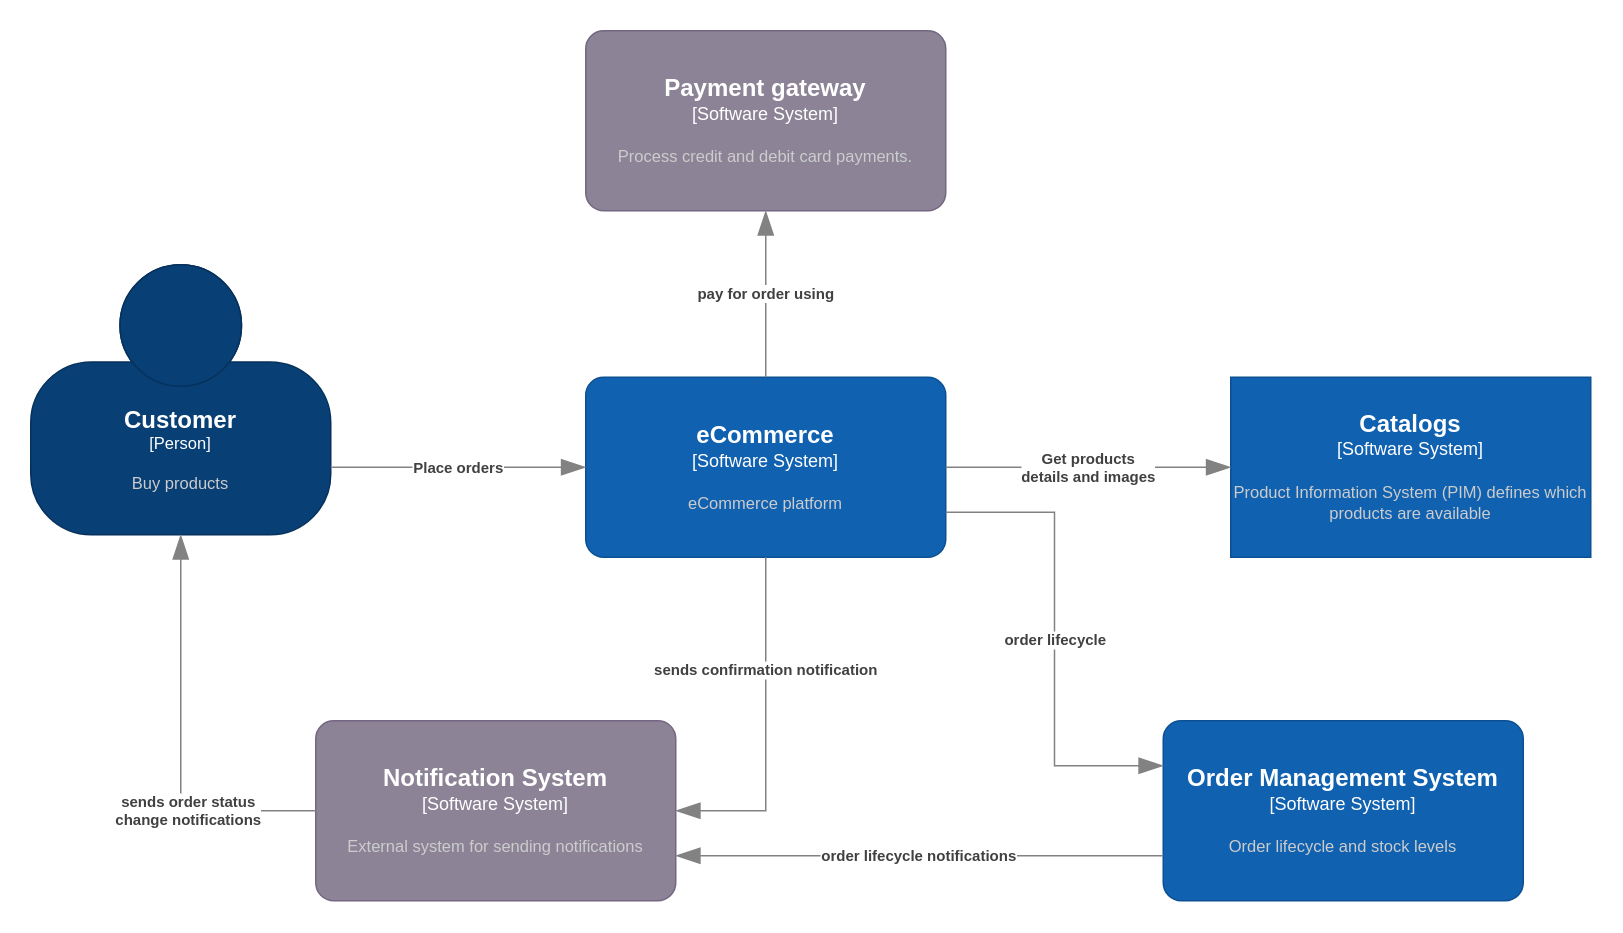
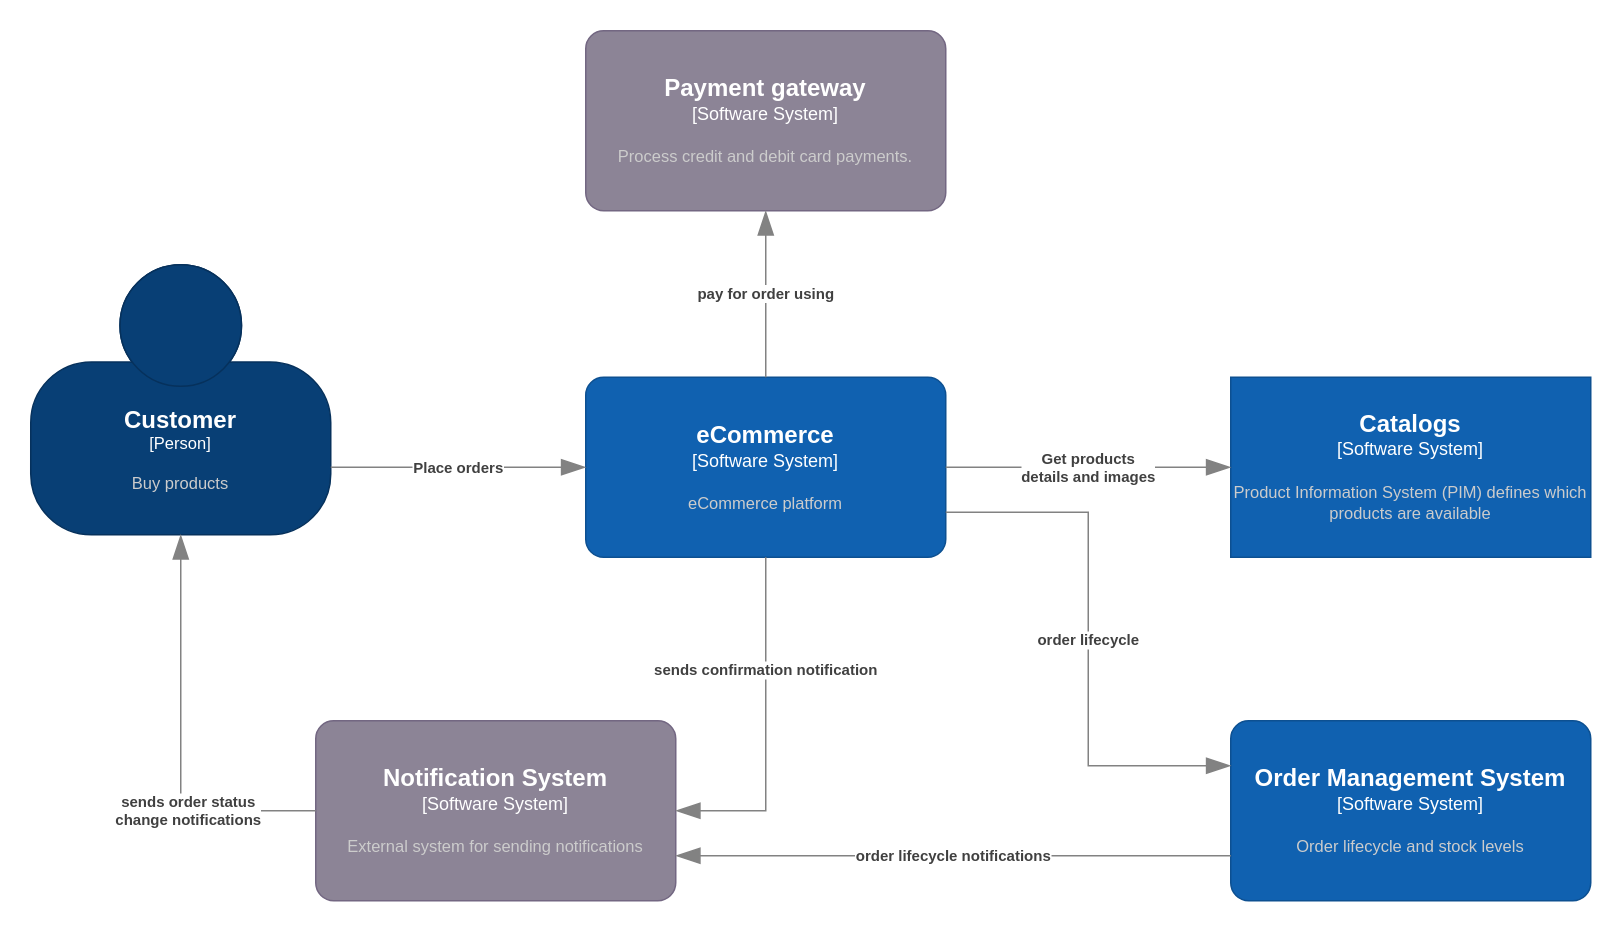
  <mxCell id="0" />
  <mxCell id="1" parent="0" />
  <mxCell id="2" value="&lt;font style=&quot;font-size: 16px&quot;&gt;&lt;b&gt;eCommerce&lt;/b&gt;&lt;/font&gt;&lt;div&gt;[Software System]&lt;/div&gt;&lt;br&gt;&lt;div&gt;&lt;font style=&quot;font-size: 11px&quot;&gt;&lt;font color=&quot;#cccccc&quot;&gt;eCommerce platform&lt;/font&gt;&lt;/div&gt;" style="rounded=1;whiteSpace=wrap;html=1;labelBackgroundColor=none;fillColor=#1061B0;fontColor=#ffffff;align=center;arcSize=10;strokeColor=#0D5091;metaEdit=1;resizable=0;points=[[0.25,0,0],[0.5,0,0],[0.75,0,0],[1,0.25,0],[1,0.5,0],[1,0.75,0],[0.75,1,0],[0.5,1,0],[0.25,1,0],[0,0.75,0],[0,0.5,0],[0,0.25,0]];" vertex="1" parent="1"><mxGeometry x="390" y="251" width="240" height="120" as="geometry" /></mxCell>
  <mxCell id="3" value="&lt;font style=&quot;font-size: 16px&quot;&gt;&lt;b&gt;Customer&lt;/b&gt;&lt;/font&gt;&lt;div&gt;[Person]&lt;/div&gt;&lt;br&gt;&lt;div&gt;&lt;font style=&quot;font-size: 11px&quot;&gt;&lt;font color=&quot;#cccccc&quot;&gt;Buy products&lt;/font&gt;&lt;/div&gt;" style="html=1;fontSize=11;dashed=0;whiteSpace=wrap;fillColor=#083F75;strokeColor=#06315C;fontColor=#ffffff;shape=mxgraph.c4.person2;align=center;metaEdit=1;points=[[0.5,0,0],[1,0.5,0],[1,0.75,0],[0.75,1,0],[0.5,1,0],[0.25,1,0],[0,0.75,0],[0,0.5,0]];resizable=0;" vertex="1" parent="1"><mxGeometry x="20" y="176" width="200" height="180" as="geometry" /></mxCell>
  <mxCell id="4" value="&lt;div style=&quot;text-align: left&quot;&gt;&lt;div style=&quot;text-align: center&quot;&gt;&lt;b&gt;Place orders&lt;/b&gt;&lt;/div&gt;" style="endArrow=blockThin;html=1;fontSize=10;fontColor=#404040;strokeWidth=1;endFill=1;strokeColor=#828282;elbow=vertical;metaEdit=1;endSize=14;startSize=14;jumpStyle=arc;jumpSize=16;rounded=0;edgeStyle=orthogonalEdgeStyle;exitX=1;exitY=0.75;exitDx=0;exitDy=0;exitPerimeter=0;entryX=0;entryY=0.5;entryDx=0;entryDy=0;entryPerimeter=0;" edge="1" parent="1" source="3" target="2"><mxGeometry width="240" relative="1" as="geometry"><mxPoint x="210" y="481" as="sourcePoint" /><mxPoint x="450" y="481" as="targetPoint" /></mxGeometry></mxCell>
  <mxCell id="5" value="&lt;font style=&quot;font-size: 16px&quot;&gt;&lt;b&gt;Payment gateway&lt;/b&gt;&lt;/font&gt;&lt;div&gt;[Software System]&lt;/div&gt;&lt;br&gt;&lt;div&gt;&lt;font style=&quot;font-size: 11px&quot;&gt;&lt;font color=&quot;#cccccc&quot;&gt;Process credit and debit card payments.&lt;/font&gt;&lt;/div&gt;" style="rounded=1;whiteSpace=wrap;html=1;labelBackgroundColor=none;fillColor=#8C8496;fontColor=#ffffff;align=center;arcSize=10;strokeColor=#736782;metaEdit=1;resizable=0;points=[[0.25,0,0],[0.5,0,0],[0.75,0,0],[1,0.25,0],[1,0.5,0],[1,0.75,0],[0.75,1,0],[0.5,1,0],[0.25,1,0],[0,0.75,0],[0,0.5,0],[0,0.25,0]];" vertex="1" parent="1"><mxGeometry x="390" y="20" width="240" height="120" as="geometry" /></mxCell>
  <mxCell id="6" value="&lt;div style=&quot;text-align: left&quot;&gt;&lt;div style=&quot;text-align: center&quot;&gt;&lt;b&gt;pay for order using&lt;/b&gt;&lt;/div&gt;" style="endArrow=blockThin;html=1;fontSize=10;fontColor=#404040;strokeWidth=1;endFill=1;strokeColor=#828282;elbow=vertical;metaEdit=1;endSize=14;startSize=14;jumpStyle=arc;jumpSize=16;rounded=0;edgeStyle=orthogonalEdgeStyle;exitX=0.5;exitY=0;exitDx=0;exitDy=0;exitPerimeter=0;entryX=0.5;entryY=1;entryDx=0;entryDy=0;entryPerimeter=0;" edge="1" parent="1" source="2" target="5"><mxGeometry width="240" relative="1" as="geometry"><mxPoint x="530" y="220" as="sourcePoint" /><mxPoint x="770" y="220" as="targetPoint" /></mxGeometry></mxCell>
  <mxCell id="7" value="&lt;font style=&quot;font-size: 16px&quot;&gt;&lt;b&gt;Notification System&lt;/b&gt;&lt;/font&gt;&lt;div&gt;[Software System]&lt;/div&gt;&lt;br&gt;&lt;div&gt;&lt;font style=&quot;font-size: 11px&quot;&gt;&lt;font color=&quot;#cccccc&quot;&gt;External system for sending notifications&lt;/font&gt;&lt;/div&gt;" style="rounded=1;whiteSpace=wrap;html=1;labelBackgroundColor=none;fillColor=#8C8496;fontColor=#ffffff;align=center;arcSize=10;strokeColor=#736782;metaEdit=1;resizable=0;points=[[0.25,0,0],[0.5,0,0],[0.75,0,0],[1,0.25,0],[1,0.5,0],[1,0.75,0],[0.75,1,0],[0.5,1,0],[0.25,1,0],[0,0.75,0],[0,0.5,0],[0,0.25,0]];" vertex="1" parent="1"><mxGeometry x="210" y="480" width="240" height="120" as="geometry" /></mxCell>
  <mxCell id="8" value="&lt;div style=&quot;text-align: left&quot;&gt;&lt;div style=&quot;text-align: center&quot;&gt;&lt;b&gt;sends order status&#10;change notifications&lt;/b&gt;&lt;/div&gt;" style="endArrow=blockThin;html=1;fontSize=10;fontColor=#404040;strokeWidth=1;endFill=1;strokeColor=#828282;elbow=vertical;metaEdit=1;endSize=14;startSize=14;jumpStyle=arc;jumpSize=16;rounded=0;edgeStyle=orthogonalEdgeStyle;entryX=0.5;entryY=1;entryDx=0;entryDy=0;entryPerimeter=0;exitX=0;exitY=0.5;exitDx=0;exitDy=0;exitPerimeter=0;" edge="1" parent="1" source="7" target="3"><mxGeometry x="-0.383" width="240" relative="1" as="geometry"><mxPoint x="80" y="500" as="sourcePoint" /><mxPoint x="320" y="500" as="targetPoint" /><mxPoint as="offset" /></mxGeometry></mxCell>
  <mxCell id="9" value="&lt;font style=&quot;font-size: 16px&quot;&gt;&lt;b&gt;Catalogs&lt;/b&gt;&lt;/font&gt;&lt;div&gt;[Software System]&lt;/div&gt;&lt;br&gt;&lt;div&gt;&lt;font style=&quot;font-size: 11px&quot;&gt;&lt;font color=&quot;#cccccc&quot;&gt;Product Information System (PIM) defines which products are available&lt;/font&gt;&lt;/div&gt;" style="whiteSpace=wrap;html=1;labelBackgroundColor=none;fillColor=#1061B0;fontColor=#ffffff;align=center;arcSize=10;strokeColor=#0D5091;metaEdit=1;resizable=0;points=[[0.25,0,0],[0.5,0,0],[0.75,0,0],[1,0.25,0],[1,0.5,0],[1,0.75,0],[0.75,1,0],[0.5,1,0],[0.25,1,0],[0,0.75,0],[0,0.5,0],[0,0.25,0]];rounded=0;" vertex="1" parent="1"><mxGeometry x="820" y="251" width="240" height="120" as="geometry" /></mxCell>
  <mxCell id="10" value="&lt;div style=&quot;text-align: left&quot;&gt;&lt;div style=&quot;text-align: center&quot;&gt;&lt;b&gt;sends confirmation notification&lt;/b&gt;&lt;/div&gt;" style="endArrow=blockThin;html=1;fontSize=10;fontColor=#404040;strokeWidth=1;endFill=1;strokeColor=#828282;elbow=vertical;metaEdit=1;endSize=14;startSize=14;jumpStyle=arc;jumpSize=16;rounded=0;edgeStyle=orthogonalEdgeStyle;exitX=0.5;exitY=1;exitDx=0;exitDy=0;exitPerimeter=0;entryX=1;entryY=0.5;entryDx=0;entryDy=0;entryPerimeter=0;" edge="1" parent="1" source="2" target="7"><mxGeometry x="-0.345" width="240" relative="1" as="geometry"><mxPoint x="500" y="427" as="sourcePoint" /><mxPoint x="740" y="427" as="targetPoint" /><mxPoint as="offset" /></mxGeometry></mxCell>
  <mxCell id="11" value="&lt;div style=&quot;text-align: left&quot;&gt;&lt;div style=&quot;text-align: center&quot;&gt;&lt;b&gt;Get products&#10;details and images&lt;/b&gt;&lt;/div&gt;" style="endArrow=blockThin;html=1;fontSize=10;fontColor=#404040;strokeWidth=1;endFill=1;strokeColor=#828282;elbow=vertical;metaEdit=1;endSize=14;startSize=14;jumpStyle=arc;jumpSize=16;rounded=0;edgeStyle=orthogonalEdgeStyle;exitX=1;exitY=0.5;exitDx=0;exitDy=0;exitPerimeter=0;entryX=0;entryY=0.5;entryDx=0;entryDy=0;entryPerimeter=0;" edge="1" parent="1" source="2" target="9"><mxGeometry width="240" relative="1" as="geometry"><mxPoint x="670" y="417" as="sourcePoint" /><mxPoint x="910" y="417" as="targetPoint" /></mxGeometry></mxCell>
- <mxCell id="12" value="&lt;font style=&quot;font-size: 16px&quot;&gt;&lt;b&gt;Order Management System&lt;/b&gt;&lt;/font&gt;&lt;div&gt;[Software System]&lt;/div&gt;&lt;br&gt;&lt;div&gt;&lt;font style=&quot;font-size: 11px&quot;&gt;&lt;font color=&quot;#cccccc&quot;&gt;Order lifecycle and stock levels&lt;/font&gt;&lt;/div&gt;" style="rounded=1;whiteSpace=wrap;html=1;labelBackgroundColor=none;fillColor=#1061B0;fontColor=#ffffff;align=center;arcSize=10;strokeColor=#0D5091;metaEdit=1;resizable=0;points=[[0.25,0,0],[0.5,0,0],[0.75,0,0],[1,0.25,0],[1,0.5,0],[1,0.75,0],[0.75,1,0],[0.5,1,0],[0.25,1,0],[0,0.75,0],[0,0.5,0],[0,0.25,0]];" vertex="1" parent="1"><mxGeometry x="775" y="480" width="240" height="120" as="geometry" /></mxCell>
+ <mxCell id="12" value="&lt;font style=&quot;font-size: 16px&quot;&gt;&lt;b&gt;Order Management System&lt;/b&gt;&lt;/font&gt;&lt;div&gt;[Software System]&lt;/div&gt;&lt;br&gt;&lt;div&gt;&lt;font style=&quot;font-size: 11px&quot;&gt;&lt;font color=&quot;#cccccc&quot;&gt;Order lifecycle and stock levels&lt;/font&gt;&lt;/div&gt;" style="rounded=1;whiteSpace=wrap;html=1;labelBackgroundColor=none;fillColor=#1061B0;fontColor=#ffffff;align=center;arcSize=10;strokeColor=#0D5091;metaEdit=1;resizable=0;points=[[0.25,0,0],[0.5,0,0],[0.75,0,0],[1,0.25,0],[1,0.5,0],[1,0.75,0],[0.75,1,0],[0.5,1,0],[0.25,1,0],[0,0.75,0],[0,0.5,0],[0,0.25,0]];" vertex="1" parent="1"><mxGeometry x="820" y="480" width="240" height="120" as="geometry" /></mxCell>
  <mxCell id="13" value="&lt;div style=&quot;text-align: left&quot;&gt;&lt;div style=&quot;text-align: center&quot;&gt;&lt;b&gt;order lifecycle&lt;/b&gt;&lt;/div&gt;" style="endArrow=blockThin;html=1;fontSize=10;fontColor=#404040;strokeWidth=1;endFill=1;strokeColor=#828282;elbow=vertical;metaEdit=1;endSize=14;startSize=14;jumpStyle=arc;jumpSize=16;rounded=0;edgeStyle=orthogonalEdgeStyle;exitX=1;exitY=0.75;exitDx=0;exitDy=0;exitPerimeter=0;entryX=0;entryY=0.25;entryDx=0;entryDy=0;entryPerimeter=0;" edge="1" parent="1" source="2" target="12"><mxGeometry width="240" relative="1" as="geometry"><mxPoint x="700" y="426" as="sourcePoint" /><mxPoint x="940" y="426" as="targetPoint" /></mxGeometry></mxCell>
  <mxCell id="14" value="&lt;div style=&quot;text-align: left&quot;&gt;&lt;div style=&quot;text-align: center&quot;&gt;&lt;b&gt;order lifecycle notifications&lt;/b&gt;&lt;/div&gt;" style="endArrow=blockThin;html=1;fontSize=10;fontColor=#404040;strokeWidth=1;endFill=1;strokeColor=#828282;elbow=vertical;metaEdit=1;endSize=14;startSize=14;jumpStyle=arc;jumpSize=16;rounded=0;edgeStyle=orthogonalEdgeStyle;exitX=0;exitY=0.75;exitDx=0;exitDy=0;exitPerimeter=0;entryX=1;entryY=0.75;entryDx=0;entryDy=0;entryPerimeter=0;" edge="1" parent="1" source="12" target="7"><mxGeometry x="0.001" width="240" relative="1" as="geometry"><mxPoint x="515" y="626" as="sourcePoint" /><mxPoint x="755" y="626" as="targetPoint" /><mxPoint as="offset" /></mxGeometry></mxCell>
